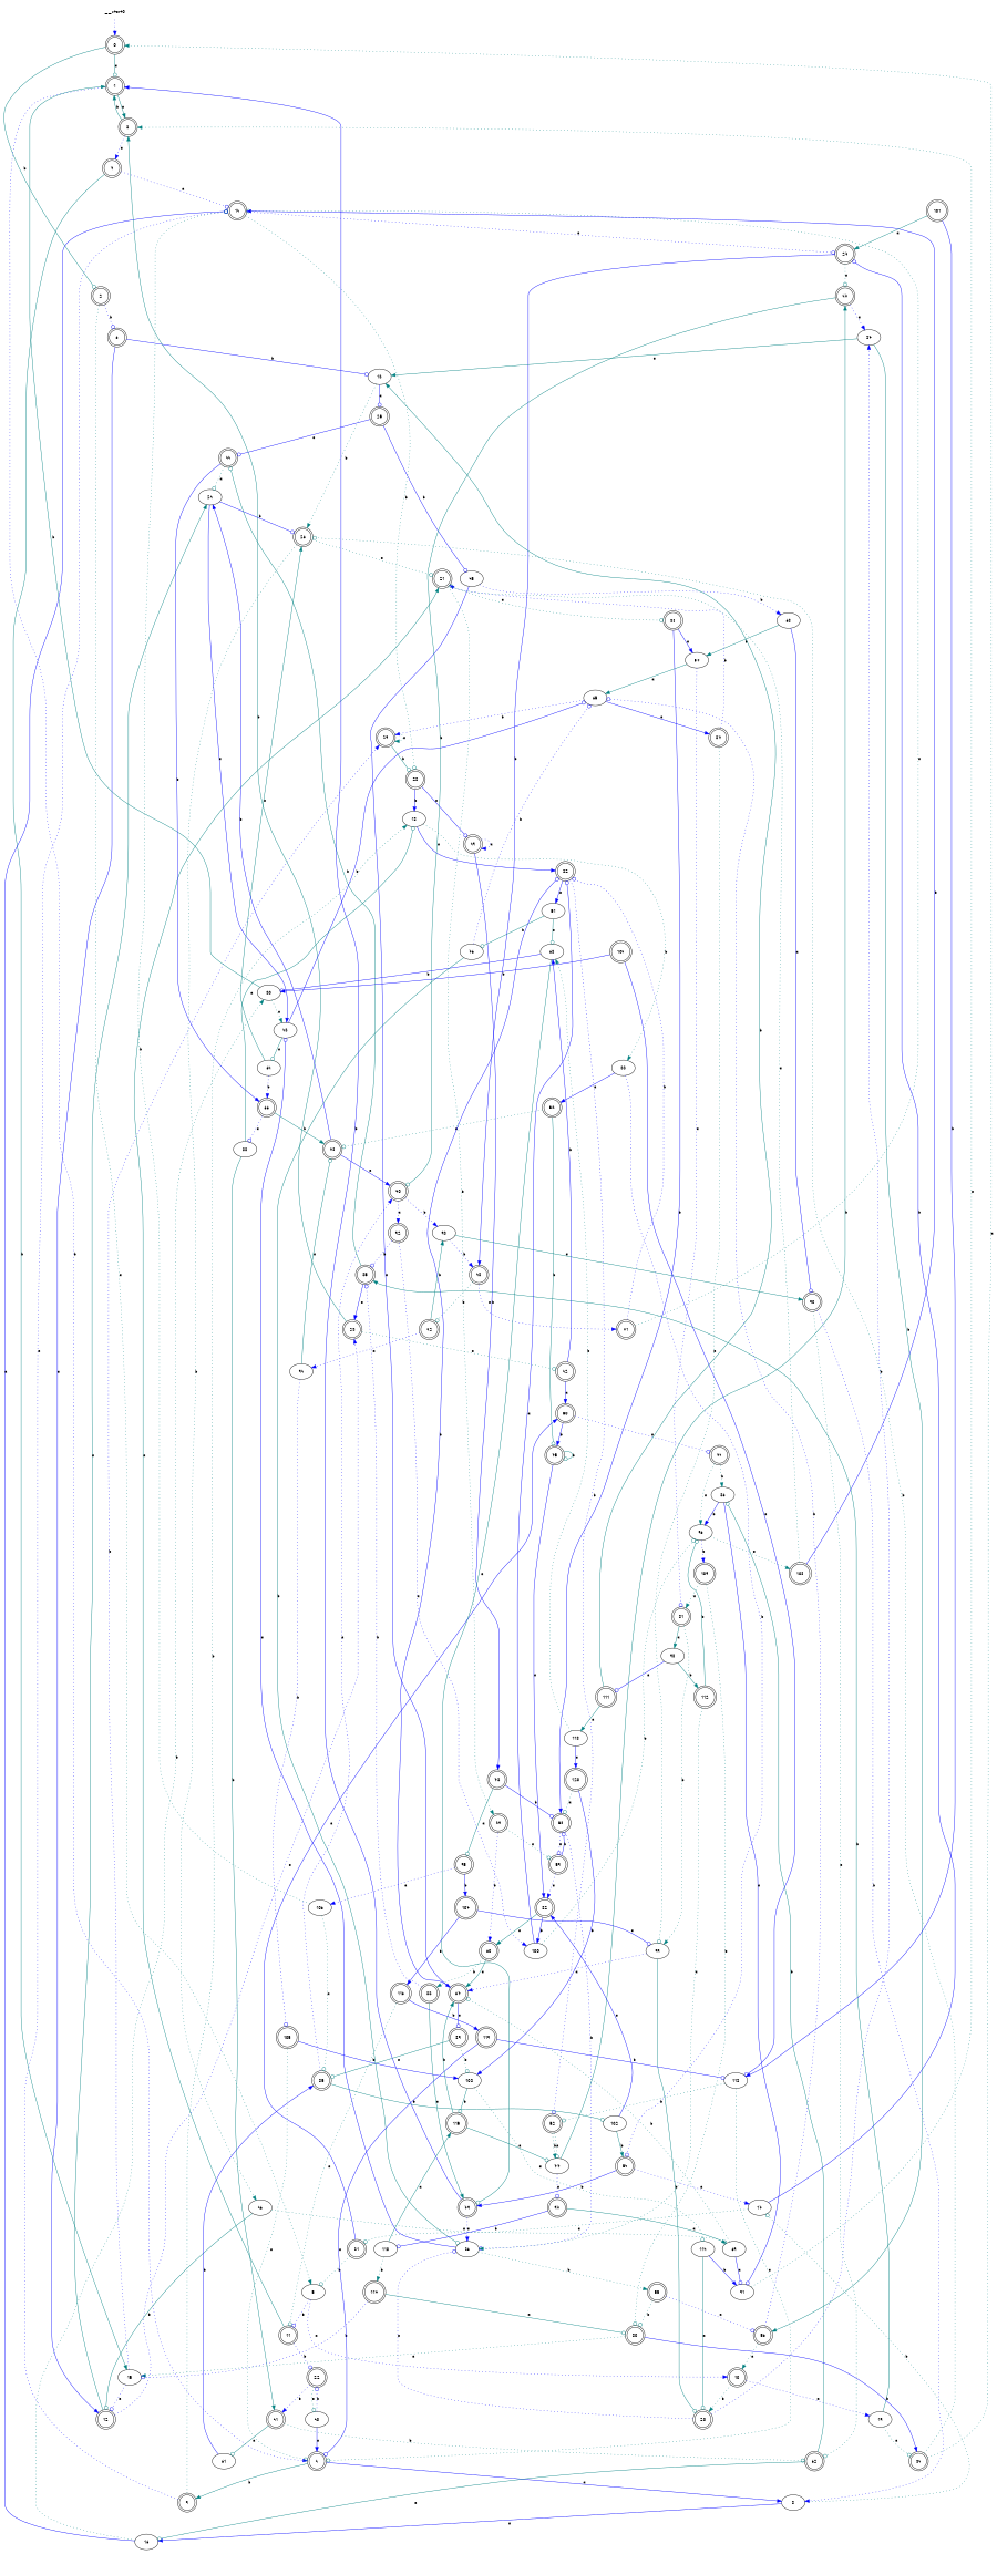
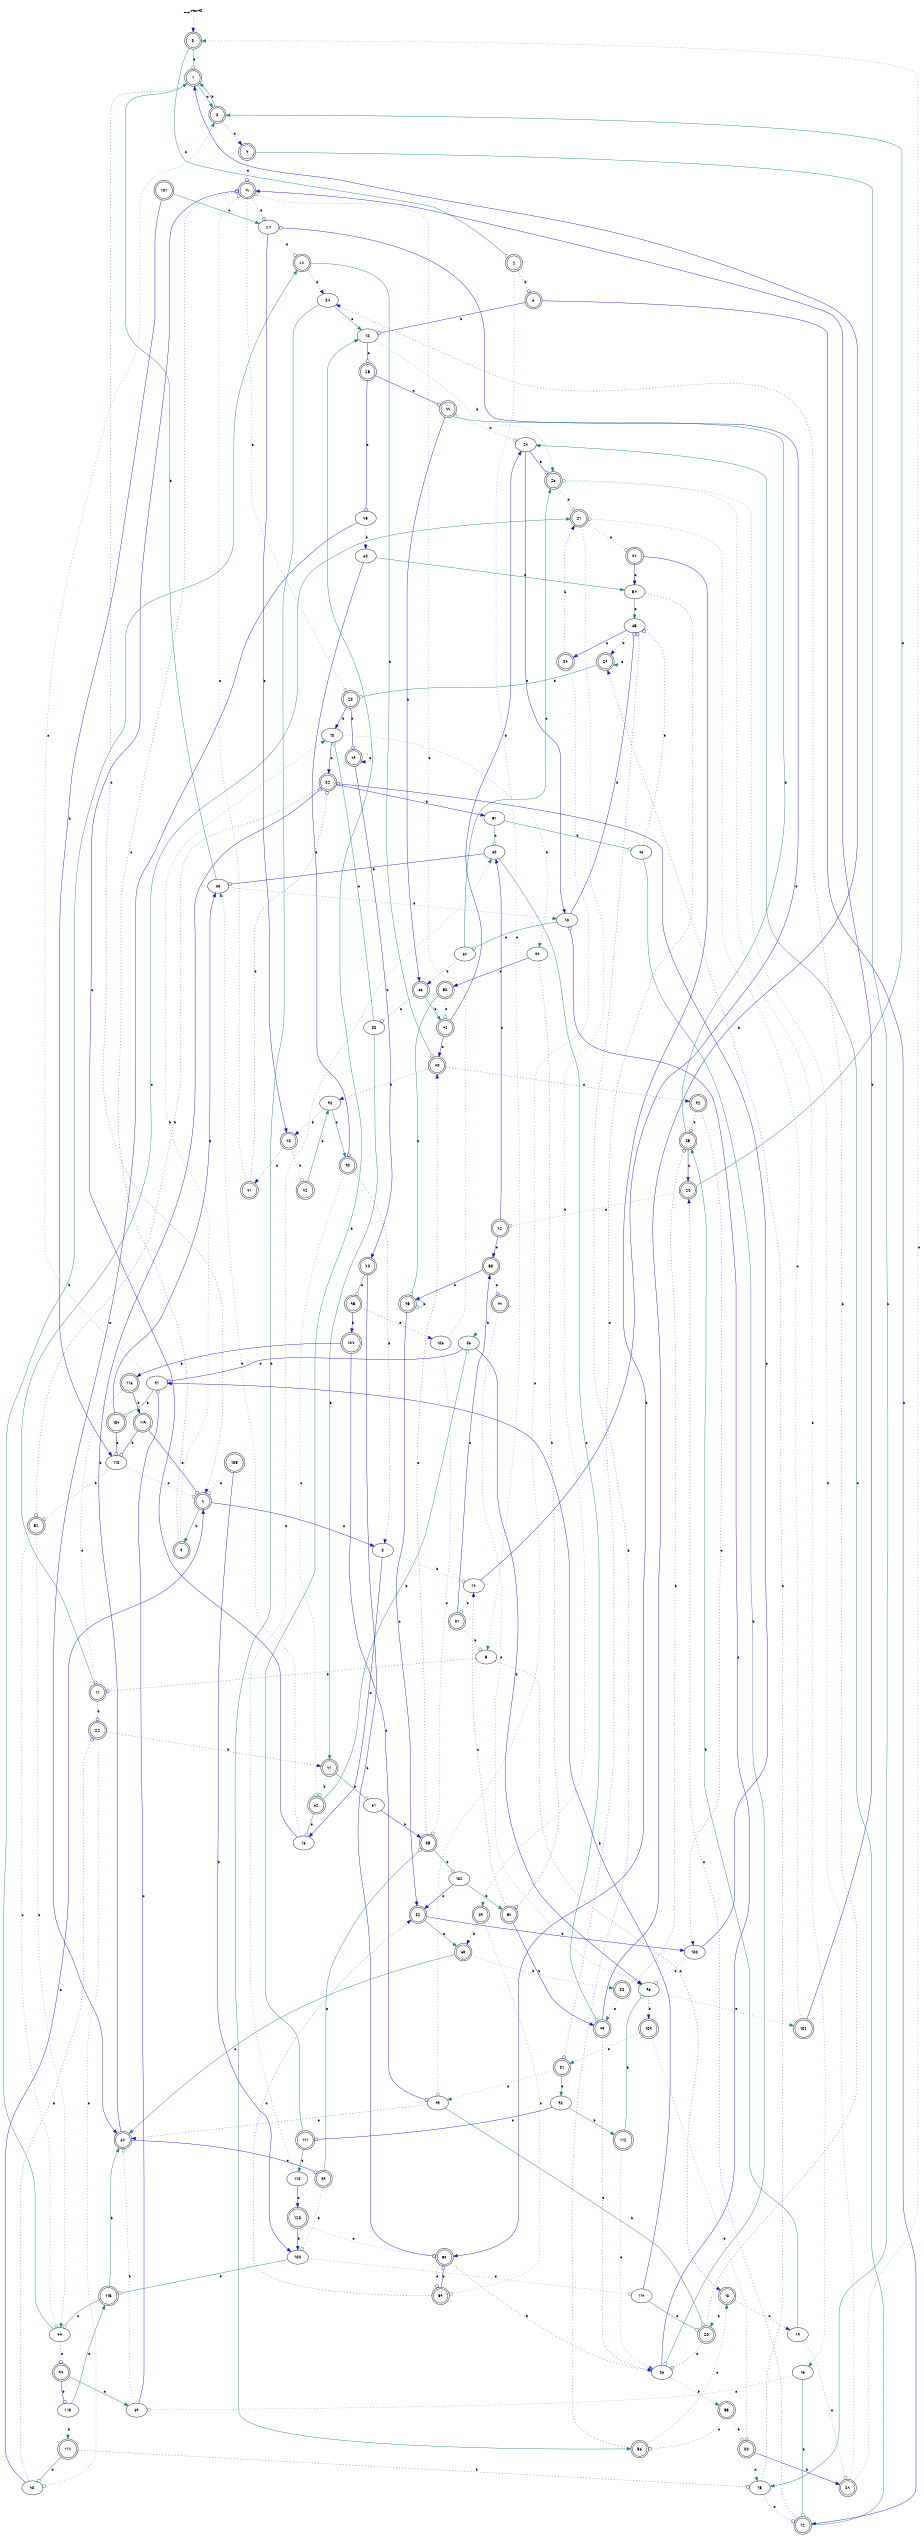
  digraph {
    fontname="Patrick Hand"
    node [fontname="Patrick Hand" shape=doublecircle]
    edge [arrowhead=normal color=blue fontname="Patrick Hand" style=solid]
    __start0 [shape=none]
    0
    1
    2
    3
    4
    5 [shape=""]
    6
    7
    8 [shape=""]
    9
    10
    11
    12
    13 [shape=""]
    14
    15 [shape=""]
    16 [shape=""]
    17 [shape=""]
    18 [shape=""]
    19 [shape=""]
    20
    21
    22
    23
    24 [shape=""]
    25
    26
-   27
+   27 [shape=ellipse]
    28
    29
    30 [shape=""]
    31
    32
    33 [shape=""]
    34
    35
    36 [shape=""]
    37 [shape=""]
    38
    39
    40 [shape=""]
    41
    42
    43 [shape=""]
    44
    45 [shape=""]
    46 [shape=""]
    47
    48
    49
    50
    51 [shape=""]
    52
    53
    54
    55
    56
    57 [shape=""]
    58
    59
    60
    61 [shape=""]
    62
    63 [shape=""]
    64 [shape=""]
    65 [shape=""]
    66
    67
    68 [shape=""]
    69 [shape=""]
    70
    71
    72
    73
    74
    75
    76 [shape=""]
    77 [shape=""]
    78
    79
    80
    81
    82
    83
    85
    86 [shape=""]
    87
    88 [shape=""]
    89
    90
    91 [shape=""]
    92
    93 [shape=""]
-   94 [shape=""]
    95
    96 [shape=""]
    97
    98 [shape=""]
    99 [shape=""]
    100 [shape=""]
    102 [shape=""]
    103 [shape=""]
    104
    105
    106 [shape=""]
    107
    108
    109
    110 [shape=""]
    111
    112
    101
    113 [shape=""]
    114 [shape=""]
    115
    116
    117
    118 [shape=""]
    119
    120
    __start0 -> 0 [style=dotted]
    0 -> 1 [arrowhead=odot color=teal label=a]
    0 -> 2 [arrowhead=odot color=teal label=b]
    1 -> 3 [color=teal label=a]
    1 -> 4 [label=b style=dotted]
    2 -> 5 [color=teal label=a style=dotted]
    2 -> 6 [arrowhead=odot label=b style=dotted]
    3 -> 1 [color=teal label=b]
    3 -> 7 [label=a style=dotted]
    4 -> 8 [label=a]
    4 -> 9 [color=teal label=b]
    5 -> 10 [label=a style=dotted]
    5 -> 11 [arrowhead=odot label=b style=dotted]
    6 -> 12 [label=a]
    6 -> 13 [arrowhead=odot label=b]
    7 -> 14 [arrowhead=odot label=a style=dotted]
    7 -> 15 [color=teal label=b]
    8 -> 16 [label=a]
    8 -> 17 [arrowhead=odot color=teal label=b style=dotted]
    9 -> 14 [arrowhead=odot label=a style=dotted]
    9 -> 18 [color=teal label=b style=dotted]
    10 -> 19 [label=a style=dotted]
    10 -> 20 [color=teal label=b style=dotted]
    11 -> 21 [color=teal label=a]
    11 -> 22 [arrowhead=odot label=b style=dotted]
    12 -> 23 [label=a style=dotted]
    12 -> 24 [color=teal label=a]
    13 -> 25 [arrowhead=odot label=a]
    13 -> 26 [color=teal label=b style=dotted]
    14 -> 27 [arrowhead=odot label=a style=dotted]
    14 -> 28 [arrowhead=odot color=teal label=b style=dotted]
    15 -> 12 [arrowhead=odot label=a style=dotted]
    15 -> 29 [label=b style=dotted]
    16 -> 14 [arrowhead=odot label=a]
    16 -> 30 [color=teal label=b style=dotted]
    17 -> 27 [arrowhead=odot label=b]
    17 -> 31 [arrowhead=odot color=teal label=a style=dotted]
    18 -> 32 [label=a]
    18 -> 33 [color=teal label=b style=dotted]
    19 -> 34 [arrowhead=odot color=teal label=a style=dotted]
    19 -> 35 [color=teal label=b]
    20 -> 36 [arrowhead=odot label=a style=dotted]
    20 -> 37 [label=b style=dotted]
    21 -> 38 [arrowhead=odot color=teal label=a style=dotted]
    21 -> 39 [color=teal label=b style=dotted]
    22 -> 40 [arrowhead=odot color=teal label=a style=dotted]
    22 -> 41 [label=b style=dotted]
    23 -> 3 [color=teal label=b]
    23 -> 42 [arrowhead=odot color=teal label=a style=dotted]
    24 -> 26 [arrowhead=odot label=b]
    24 -> 43 [label=a]
    25 -> 44 [arrowhead=odot label=a]
    25 -> 45 [arrowhead=odot label=b]
    26 -> 21 [arrowhead=odot color=teal label=a style=dotted]
    26 -> 46 [color=teal label=b style=dotted]
    27 -> 47 [arrowhead=odot color=teal label=a style=dotted]
    27 -> 48 [label=b]
    28 -> 18 [label=b]
    28 -> 49 [arrowhead=odot label=a]
    29 -> 28 [arrowhead=odot color=teal label=b]
    29 -> 29 [color=teal label=a style=dotted]
    30 -> 1 [color=teal label=b]
    30 -> 43 [color=teal label=a style=dotted]
    31 -> 5 [arrowhead=odot color=teal label=b style=dotted]
    31 -> 50 [label=a]
    32 -> 51 [label=a]
    32 -> 52 [arrowhead=odot label=b style=dotted]
    33 -> 53 [label=a]
    33 -> 54 [arrowhead=odot label=b style=dotted]
    34 -> 0 [color=teal label=a style=dotted]
    34 -> 26 [arrowhead=odot color=teal label=b style=dotted]
    35 -> 23 [label=a]
    35 -> 44 [arrowhead=odot color=teal label=b]
    36 -> 43 [arrowhead=odot label=a]
    36 -> 55 [color=teal label=b style=dotted]
    37 -> 13 [color=teal label=a]
    37 -> 56 [color=teal label=b]
    38 -> 57 [label=a]
    38 -> 58 [label=b]
    39 -> 59 [arrowhead=odot color=teal label=a style=dotted]
    39 -> 60 [label=b style=dotted]
    40 -> 4 [label=a]
    40 -> 22 [arrowhead=odot label=b style=dotted]
    41 -> 61 [arrowhead=odot color=teal label=a]
    41 -> 62 [arrowhead=odot color=teal label=b style=dotted]
    42 -> 50 [label=a]
    42 -> 63 [label=b]
    43 -> 64 [arrowhead=odot color=teal label=a]
    43 -> 65 [arrowhead=odot label=b]
    44 -> 24 [arrowhead=odot color=teal label=a style=dotted]
    44 -> 66 [label=b]
    45 -> 67 [label=a]
    45 -> 68 [label=b style=dotted]
    46 -> 12 [arrowhead=odot color=teal label=b]
    46 -> 69 [arrowhead=odot color=teal label=a style=dotted]
    47 -> 37 [label=a style=dotted]
    47 -> 70 [arrowhead=odot color=teal label=b]
    48 -> 71 [label=a style=dotted]
    48 -> 72 [arrowhead=odot color=teal label=b style=dotted]
    49 -> 49 [label=a style=dotted]
    49 -> 73 [label=b]
    50 -> 74 [arrowhead=odot label=a style=dotted]
    50 -> 75 [label=b]
    51 -> 63 [arrowhead=odot color=teal label=a]
    51 -> 76 [arrowhead=odot color=teal label=b]
    52 -> 77 [arrowhead=odot color=teal label=a style=dotted]
    52 -> 77 [color=teal label=b style=dotted]
    53 -> 75 [arrowhead=odot color=teal label=b]
    53 -> 78 [arrowhead=odot color=teal label=a style=dotted]
    54 -> 17 [label=a style=dotted]
    54 -> 79 [label=b]
    55 -> 56 [arrowhead=odot label=a style=dotted]
    55 -> 80 [arrowhead=odot color=teal label=b style=dotted]
    56 -> 10 [color=teal label=a style=dotted]
    56 -> 65 [arrowhead=odot label=b style=dotted]
    57 -> 65 [color=teal label=a]
    57 -> 81 [arrowhead=odot label=a style=dotted]
    58 -> 36 [arrowhead=odot label=b style=dotted]
    58 -> 59 [arrowhead=odot label=a style=dotted]
    59 -> 58 [arrowhead=odot label=b]
    59 -> 82 [label=a style=dotted]
    60 -> 67 [color=teal label=a]
    60 -> 83 [color=teal label=b style=dotted]
    61 -> 85 [label=b]
    62 -> 16 [arrowhead=odot color=teal label=a]
    62 -> 86 [arrowhead=odot color=teal label=b]
    63 -> 30 [arrowhead=odot label=b]
    63 -> 79 [arrowhead=odot color=teal label=a]
    64 -> 26 [color=teal label=a]
    64 -> 66 [label=b style=dotted]
    65 -> 29 [label=b style=dotted]
    65 -> 87 [label=a]
    66 -> 78 [color=teal label=b]
    66 -> 88 [arrowhead=odot label=a style=dotted]
    67 -> 32 [arrowhead=odot label=b]
    67 -> 89 [arrowhead=odot label=a]
    68 -> 57 [color=teal label=b]
    68 -> 90 [arrowhead=odot label=a]
    69 -> 67 [arrowhead=odot color=teal label=b style=dotted]
    69 -> 91 [arrowhead=odot label=a]
    70 -> 92 [label=a style=dotted]
    70 -> 93 [label=b style=dotted]
    71 -> 14 [arrowhead=odot color=teal label=a style=dotted]
    71 -> 32 [arrowhead=odot label=b style=dotted]
    72 -> 93 [color=teal label=b]
-   72 -> 94 [label=a style=dotted]
    73 -> 58 [arrowhead=odot label=b]
    73 -> 95 [arrowhead=odot color=teal label=a]
    74 -> 86 [color=teal label=b style=dotted]
    74 -> 96 [color=teal label=a style=dotted]
    75 -> 75 [arrowhead=odot color=teal label=b]
    75 -> 82 [label=a]
    76 -> 36 [arrowhead=odot color=teal label=b]
    76 -> 65 [arrowhead=odot label=b style=dotted]
    77 -> 47 [color=teal label=b]
    77 -> 97 [arrowhead=odot label=a style=dotted]
    78 -> 24 [label=b]
    78 -> 70 [label=a]
    79 -> 1 [label=b]
    79 -> 36 [label=a style=dotted]
    80 -> 15 [color=teal label=a style=dotted]
    80 -> 34 [label=b]
    81 -> 98 [color=teal label=a]
    81 -> 99 [color=teal label=b style=dotted]
    82 -> 60 [color=teal label=a]
    82 -> 100 [label=b]
    83 -> 35 [arrowhead=odot label=b style=dotted]
-   83 -> 79 [color=teal label=a]
+   83 -> 79 [color=teal label=a style=dotted]
    85 -> 70 [label=a style=dotted]
    85 -> 102 [arrowhead=odot color=teal label=b]
    86 -> 91 [arrowhead=odot label=a]
    86 -> 96 [label=b]
    87 -> 21 [label=b style=dotted]
    87 -> 99 [arrowhead=odot color=teal label=a style=dotted]
    88 -> 18 [arrowhead=odot color=teal label=a]
    88 -> 41 [color=teal label=b]
    89 -> 85 [arrowhead=odot color=teal label=a]
    89 -> 103 [arrowhead=odot color=teal label=b style=dotted]
    90 -> 8 [label=b style=dotted]
    90 -> 62 [arrowhead=odot color=teal label=a style=dotted]
    91 -> 3 [color=teal label=a style=dotted]
+   91 -> 104 [arrowhead=odot color=teal label=b]
    92 -> 35 [arrowhead=odot label=b style=dotted]
    92 -> 100 [label=a style=dotted]
    93 -> 48 [label=b style=dotted]
    93 -> 90 [color=teal label=a]
-   94 -> 78 [arrowhead=odot color=teal label=a]
-   94 -> 105 [arrowhead=odot label=b style=dotted]
    95 -> 106 [label=a style=dotted]
    95 -> 107 [label=b]
    96 -> 108 [color=teal label=a style=dotted]
    96 -> 109 [label=b style=dotted]
    97 -> 69 [color=teal label=a]
    97 -> 110 [arrowhead=odot label=b]
    98 -> 111 [arrowhead=odot label=a]
    98 -> 112 [color=teal label=b]
    99 -> 20 [arrowhead=odot color=teal label=b]
    99 -> 67 [label=a style=dotted]
    100 -> 32 [arrowhead=odot label=a]
    100 -> 96 [arrowhead=odot color=teal label=b style=dotted]
    102 -> 54 [color=teal label=b]
    102 -> 82 [label=a]
    103 -> 114 [arrowhead=odot color=teal label=a style=dotted]
    103 -> 115 [arrowhead=odot color=teal label=b]
    104 -> 30 [label=b]
    104 -> 113 [arrowhead=odot label=a]
    105 -> 4 [arrowhead=odot color=teal label=a style=dotted]
    105 -> 103 [label=b]
    106 -> 14 [arrowhead=odot color=teal label=b style=dotted]
    106 -> 85 [arrowhead=odot color=teal label=a style=dotted]
    107 -> 99 [arrowhead=odot label=a]
    107 -> 116 [label=b]
    108 -> 14 [label=b]
    108 -> 21 [arrowhead=odot color=teal label=a style=dotted]
    109 -> 80 [arrowhead=odot color=teal label=b style=dotted]
    109 -> 81 [color=teal label=a style=dotted]
    110 -> 115 [color=teal label=a]
    110 -> 117 [color=teal label=b style=dotted]
    111 -> 13 [color=teal label=b]
    111 -> 118 [color=teal label=a]
    112 -> 36 [color=teal label=a style=dotted]
    112 -> 96 [arrowhead=odot color=teal label=b]
    101 -> 27 [color=teal label=a]
    101 -> 113 [label=b]
    113 -> 4 [arrowhead=odot color=teal label=a style=dotted]
    113 -> 52 [arrowhead=odot color=teal label=b style=dotted]
    114 -> 20 [arrowhead=odot color=teal label=a]
    114 -> 91 [label=b]
    115 -> 67 [color=teal label=b]
    115 -> 77 [arrowhead=odot color=teal label=a]
    116 -> 11 [arrowhead=odot color=teal label=a style=dotted]
    116 -> 119 [label=b]
    117 -> 15 [arrowhead=odot label=b style=dotted]
-   117 -> 80 [arrowhead=odot color=teal label=a]
+   117 -> 40 [arrowhead=odot color=teal label=a]
    118 -> 63 [color=teal label=b style=dotted]
    118 -> 120 [label=a]
    119 -> 4 [arrowhead=odot label=a]
    119 -> 113 [arrowhead=odot label=b]
    120 -> 58 [arrowhead=odot color=teal label=a style=dotted]
    120 -> 103 [label=b]
  }
